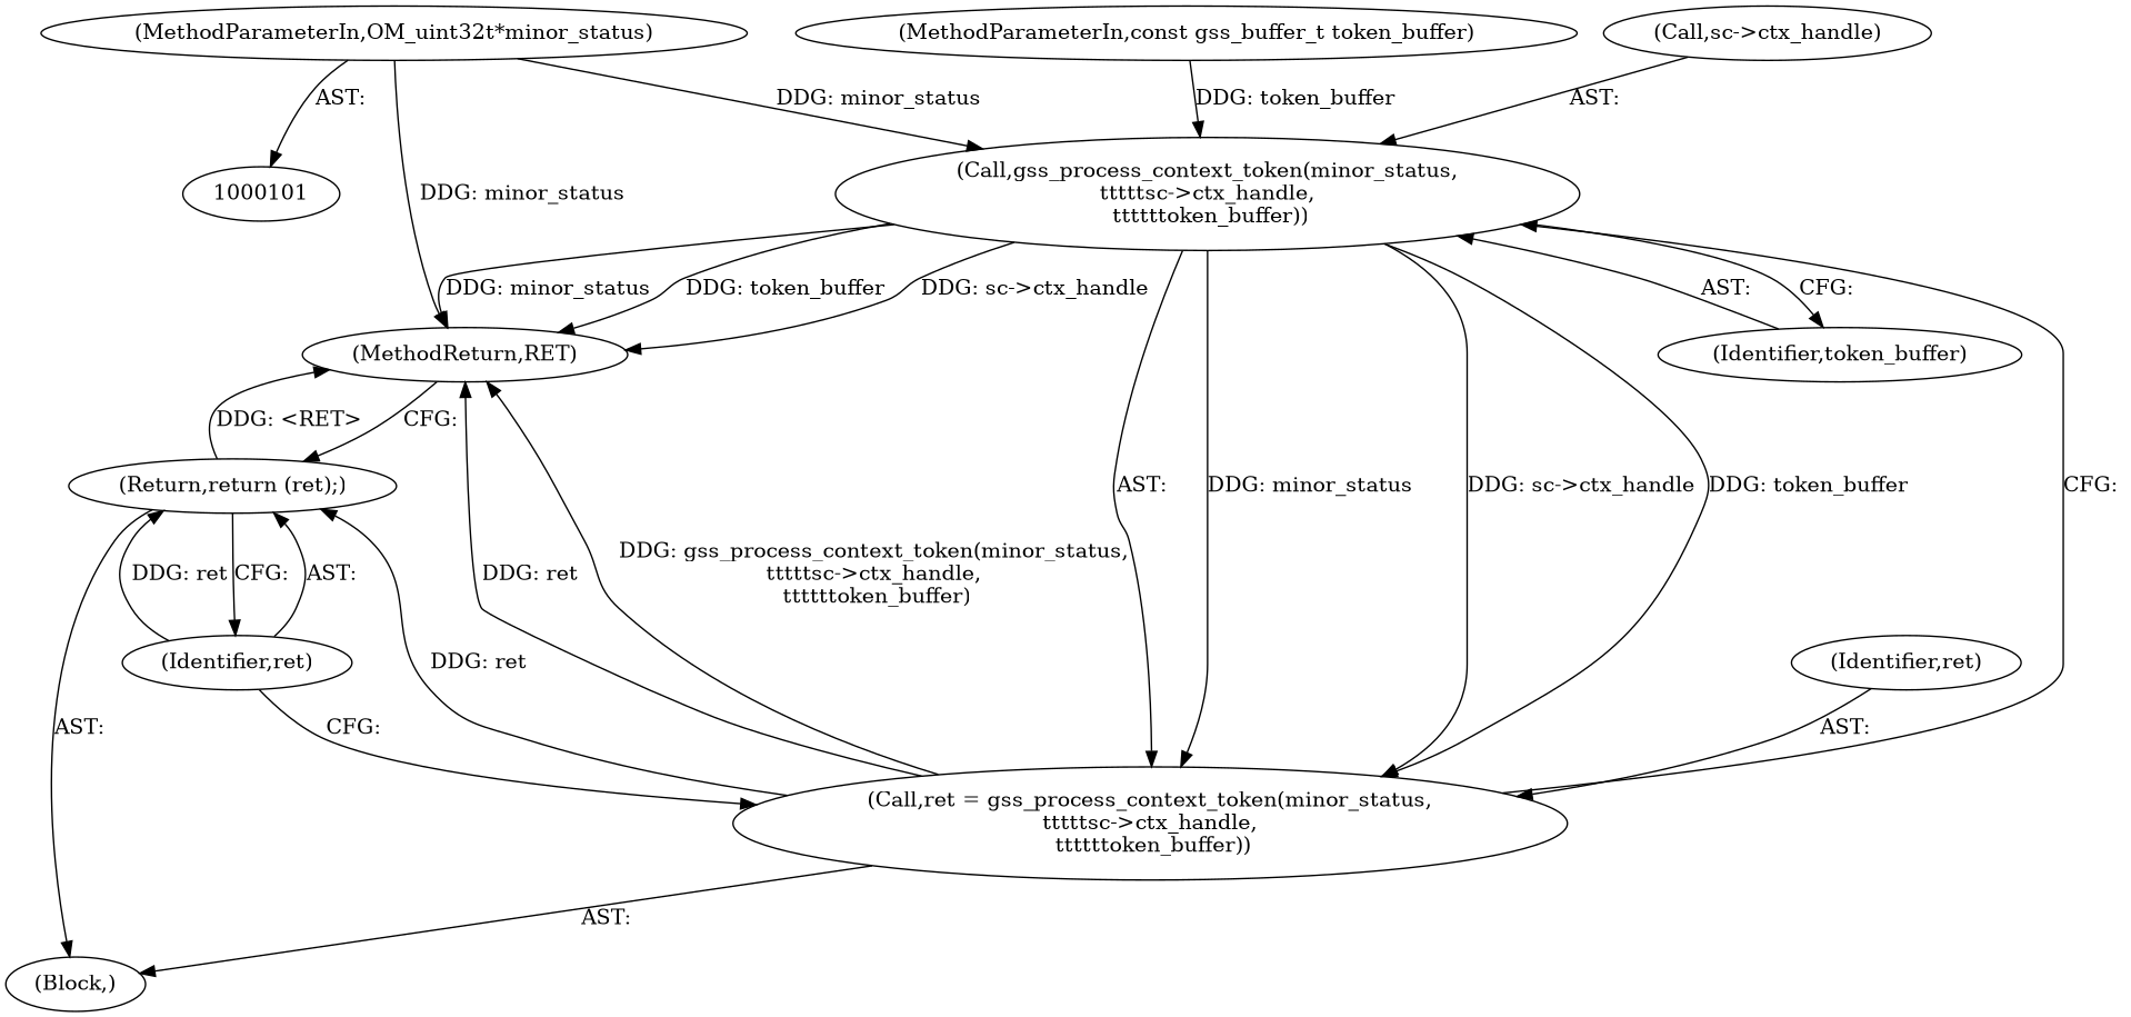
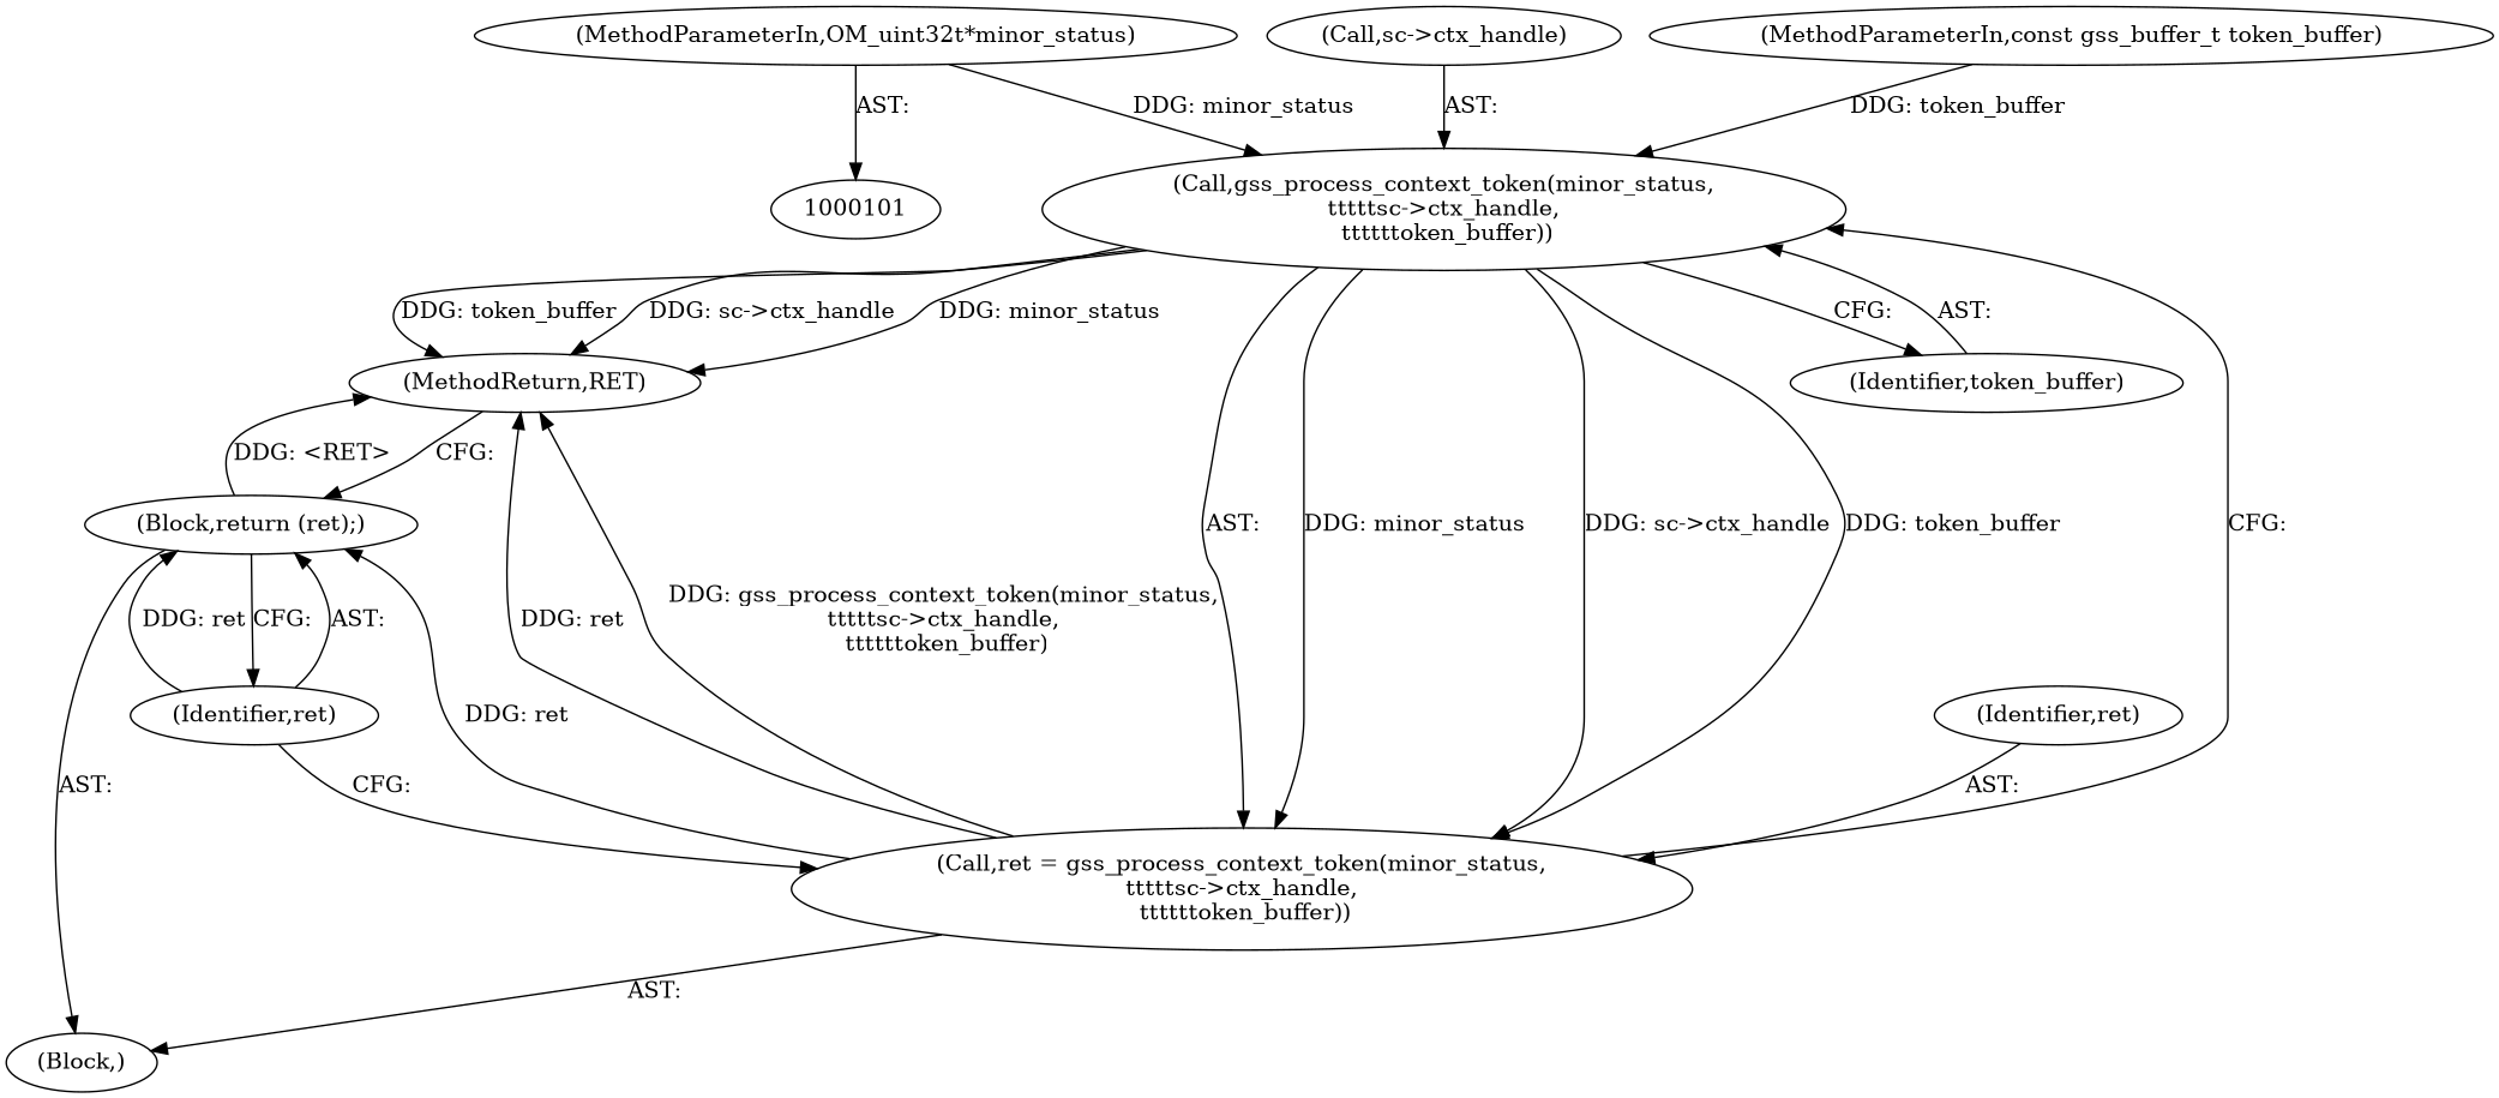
  digraph {
    n1 [label="(MethodParameterIn,OM_uint32\t*minor_status)"]
    n2 [label="(Call,gss_process_context_token(minor_status,\n\t\t\t\t\tsc->ctx_handle,\n \t\t\t\t\ttoken_buffer))"]
    n3 [label="(MethodReturn,RET)"]
    1000101
    n5 [label="(Call,ret = gss_process_context_token(minor_status,\n\t\t\t\t\tsc->ctx_handle,\n \t\t\t\t\ttoken_buffer))"]
    n6 [label="(Identifier,token_buffer)"]
-   n7 [label="(Return,return (ret);)"]
+   n7 [label="(Block,return (ret);)"]
    n8 [label="(Block,)"]
    n9 [label="(Identifier,ret)"]
    n10 [label="(Call,sc->ctx_handle)"]
    n11 [label="(Identifier,ret)"]
    n12 [label="(MethodParameterIn,const gss_buffer_t token_buffer)"]
    n1 -> n2 [label="DDG: minor_status"]
-   n1 -> n3 [label="DDG: minor_status"]
    n1 -> 1000101 [label="AST: "]
    n2 -> n3 [label="DDG: minor_status"]
    n2 -> n3 [label="DDG: token_buffer"]
    n2 -> n3 [label="DDG: sc->ctx_handle"]
    n2 -> n5 [label="AST: "]
    n2 -> n5 [label="DDG: minor_status"]
    n2 -> n5 [label="DDG: sc->ctx_handle"]
    n2 -> n5 [label="DDG: token_buffer"]
    n2 -> n6 [label="CFG: "]
    n3 -> n7 [label="CFG: "]
    n5 -> n2 [label="CFG: "]
    n5 -> n3 [label="DDG: gss_process_context_token(minor_status,\n\t\t\t\t\tsc->ctx_handle,\n \t\t\t\t\ttoken_buffer)"]
    n5 -> n3 [label="DDG: ret"]
    n5 -> n7 [label="DDG: ret"]
    n5 -> n8 [label="AST: "]
    n6 -> n2 [label="AST: "]
    n7 -> n3 [label="DDG: <RET>"]
    n7 -> n8 [label="AST: "]
    n7 -> n9 [label="CFG: "]
    n9 -> n5 [label="CFG: "]
    n9 -> n7 [label="AST: "]
    n9 -> n7 [label="DDG: ret"]
    n10 -> n2 [label="AST: "]
    n11 -> n5 [label="AST: "]
    n12 -> n2 [label="DDG: token_buffer"]
  }
